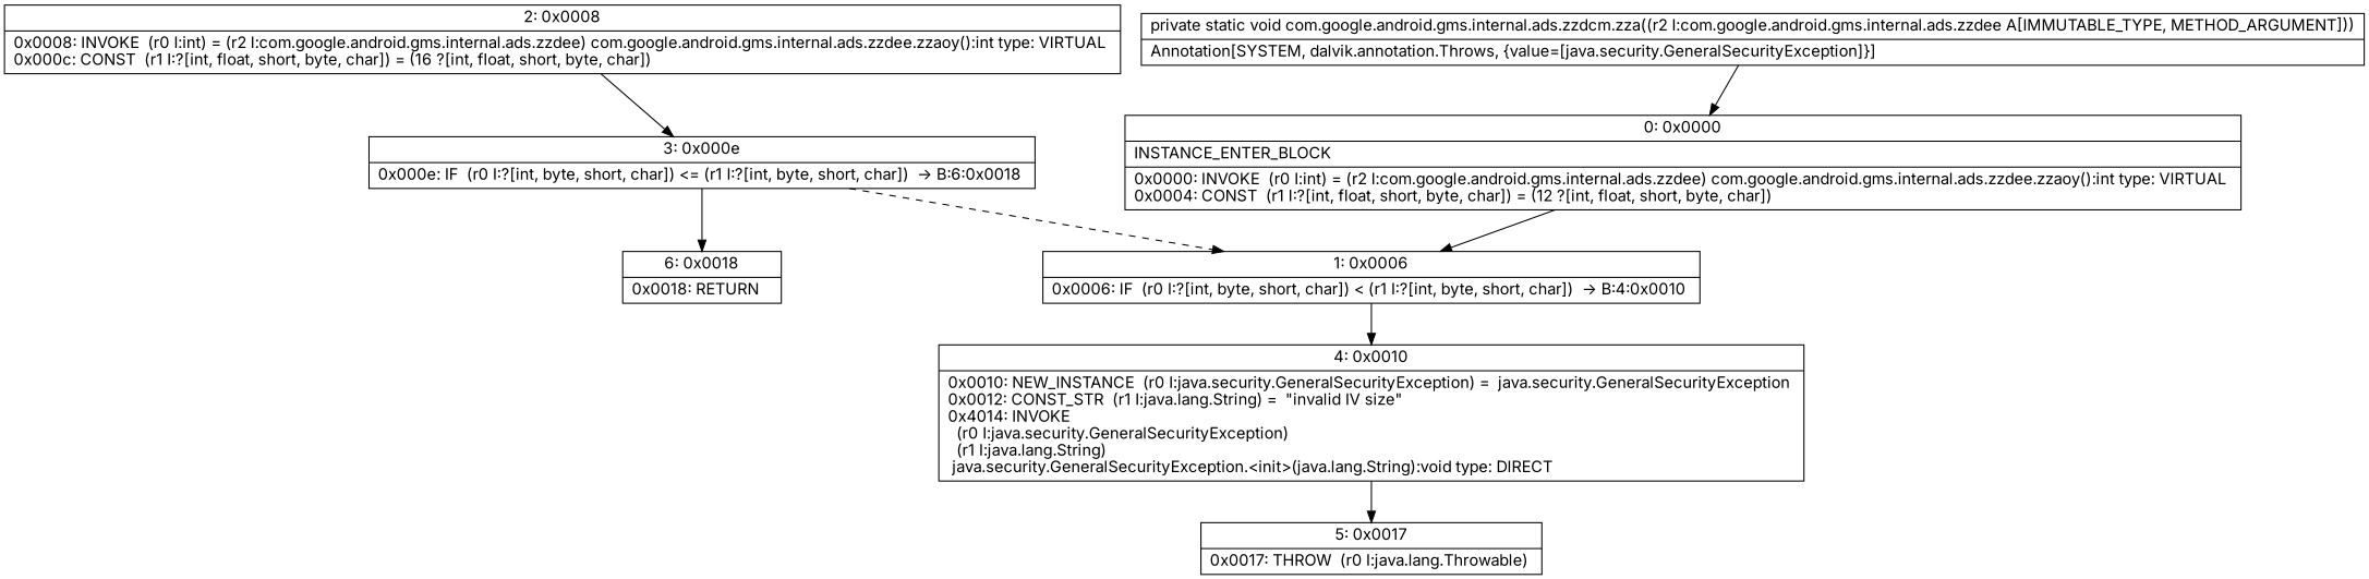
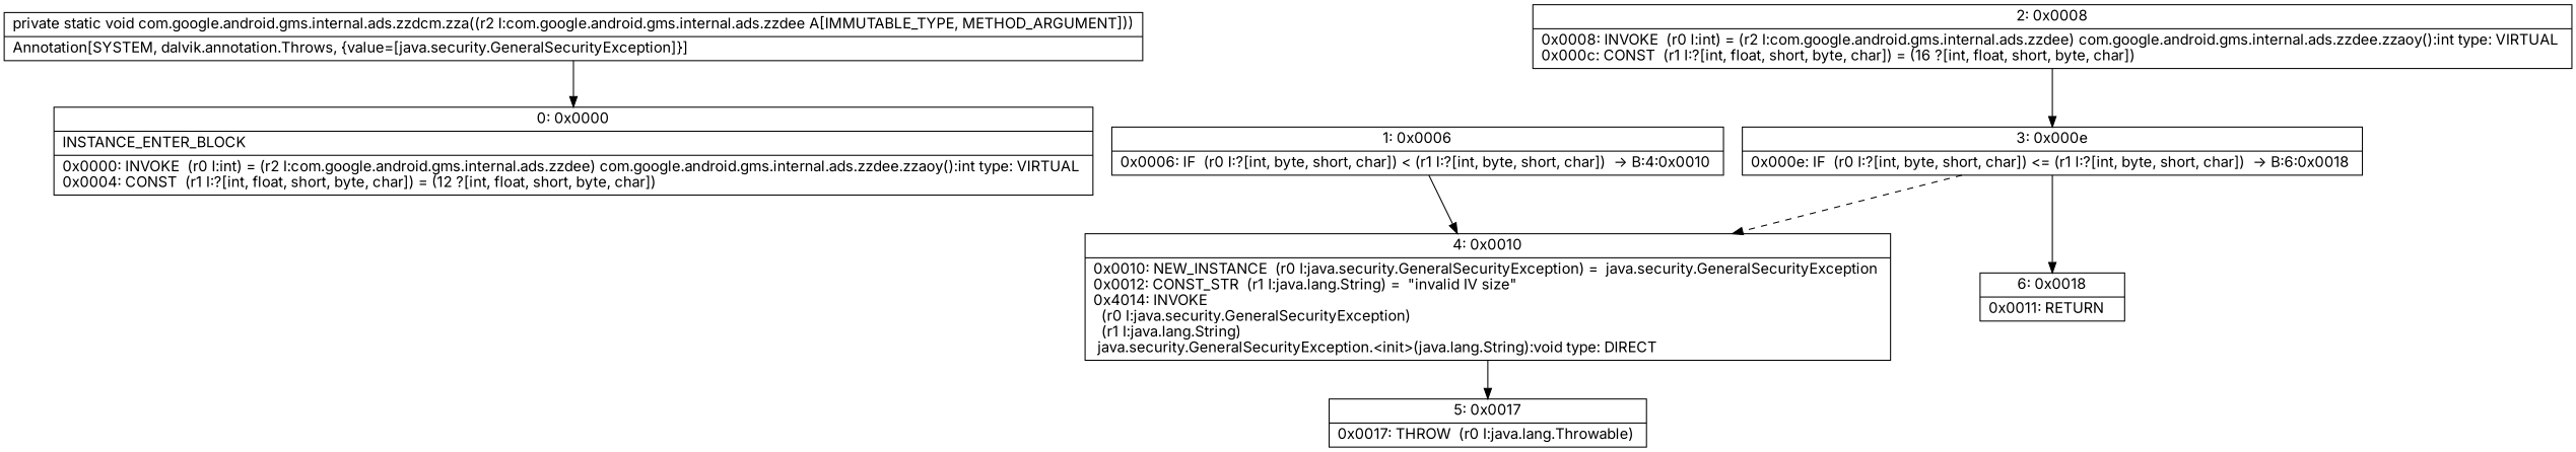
  digraph {
    fontname=Inter
    node [fontname=Inter shape=record]
    edge [fontname=Inter]
    n1 [label="{0\:\ 0x0000|INSTANCE_ENTER_BLOCK\l|0x0000: INVOKE  (r0 I:int) = (r2 I:com.google.android.gms.internal.ads.zzdee) com.google.android.gms.internal.ads.zzdee.zzaoy():int type: VIRTUAL \l0x0004: CONST  (r1 I:?[int, float, short, byte, char]) = (12 ?[int, float, short, byte, char]) \l}"]
    n2 [label="{1\:\ 0x0006|0x0006: IF  (r0 I:?[int, byte, short, char]) \< (r1 I:?[int, byte, short, char])  \-\> B:4:0x0010 \l}"]
    n3 [label="{4\:\ 0x0010|0x0010: NEW_INSTANCE  (r0 I:java.security.GeneralSecurityException) =  java.security.GeneralSecurityException \l0x0012: CONST_STR  (r1 I:java.lang.String) =  \"invalid IV size\" \l0x4014: INVOKE  \l  (r0 I:java.security.GeneralSecurityException)\l  (r1 I:java.lang.String)\l java.security.GeneralSecurityException.\<init\>(java.lang.String):void type: DIRECT \l}"]
    n4 [label="{2\:\ 0x0008|0x0008: INVOKE  (r0 I:int) = (r2 I:com.google.android.gms.internal.ads.zzdee) com.google.android.gms.internal.ads.zzdee.zzaoy():int type: VIRTUAL \l0x000c: CONST  (r1 I:?[int, float, short, byte, char]) = (16 ?[int, float, short, byte, char]) \l}"]
    n5 [label="{3\:\ 0x000e|0x000e: IF  (r0 I:?[int, byte, short, char]) \<= (r1 I:?[int, byte, short, char])  \-\> B:6:0x0018 \l}"]
    n6 [label="{5\:\ 0x0017|0x0017: THROW  (r0 I:java.lang.Throwable) \l}"]
-   n7 [label="{6\:\ 0x0018|0x0018: RETURN   \l}"]
+   n7 [label="{6\:\ 0x0018|0x0011: RETURN   \l}"]
    n8 [label="{private static void com.google.android.gms.internal.ads.zzdcm.zza((r2 I:com.google.android.gms.internal.ads.zzdee A[IMMUTABLE_TYPE, METHOD_ARGUMENT]))  | Annotation[SYSTEM, dalvik.annotation.Throws, \{value=[java.security.GeneralSecurityException]\}]\l}"]
-   n1 -> n2
    n2 -> n3
    n3 -> n6
    n4 -> n5
-   n5 -> n2 [style=dashed]
+   n5 -> n3 [style=dashed]
    n5 -> n7
    n8 -> n1
  }
